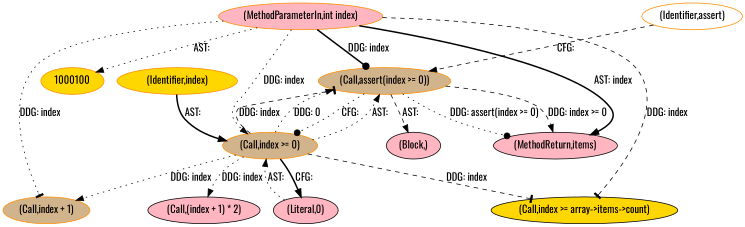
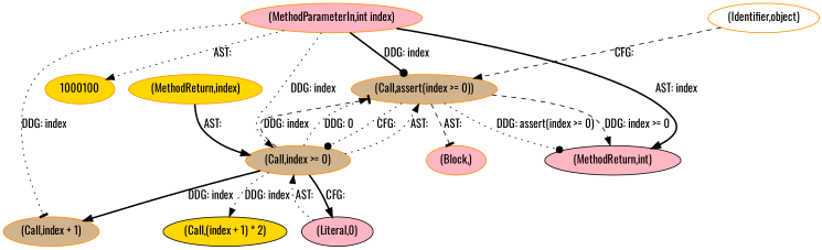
  digraph {
    fontname=Oswald
    node [color=darkorange fillcolor=lightpink fontname=Oswald style=filled]
    edge [arrowhead=normal fontname=Oswald style=dotted]
    n1 [fillcolor=tan label="(Call,assert(index >= 0))"]
    n2 [fillcolor=tan label="(Call,index >= 0)"]
-   n3 [color=black label="(Block,)"]
-   n4 [color=black label="(MethodReturn,items)"]
+   n3 [label="(Block,)"]
+   n4 [color=black label="(MethodReturn,int)"]
    n5 [color=black label="(Literal,0)"]
    n6 [fillcolor=tan label="(Call,index + 1)"]
-   n7 [color=black label="(Call,(index + 1) * 2)"]
-   n8 [color=black fillcolor=gold label="(Call,index >= array->items->count)"]
+   n7 [color=black fillcolor=gold label="(Call,(index + 1) * 2)"]
    n9 [label="(MethodParameterIn,int index)"]
    1000100 [fillcolor=gold]
-   n11 [fillcolor=gold label="(Identifier,index)"]
-   n12 [fillcolor=white label="(Identifier,assert)"]
+   n11 [fillcolor=gold label="(MethodReturn,index)"]
+   n12 [fillcolor=white label="(Identifier,object)"]
    n1 -> n2 [arrowhead=dot label="CFG: "]
-   n1 -> n3 [label="AST: " style=dashed]
+   n1 -> n3 [arrowhead=tee label="AST: " style=dashed]
    n1 -> n4 [arrowhead=dot label="DDG: assert(index >= 0)"]
    n1 -> n4 [label="DDG: index >= 0" style=dashed]
    n2 -> n1 [label="AST: "]
    n2 -> n1 [arrowhead=tee label="DDG: index" style=dashed]
    n2 -> n1 [label="DDG: 0"]
    n2 -> n5 [label="CFG: " style=bold]
-   n2 -> n6 [label="DDG: index"]
+   n2 -> n6 [label="DDG: index" style=bold]
    n2 -> n7 [label="DDG: index"]
-   n2 -> n8 [arrowhead=tee label="DDG: index" style=dashed]
    n5 -> n2 [label="AST: "]
    n9 -> n1 [arrowhead=dot label="DDG: index" style=bold]
    n9 -> n2 [label="DDG: index"]
    n9 -> n4 [label="AST: index" style=bold]
    n9 -> n6 [arrowhead=tee label="DDG: index"]
-   n9 -> n8 [arrowhead=tee label="DDG: index" style=dashed]
    n9 -> 1000100 [label="AST: "]
    n11 -> n2 [label="AST: " style=bold]
    n12 -> n1 [label="CFG: " style=dashed]
  }
